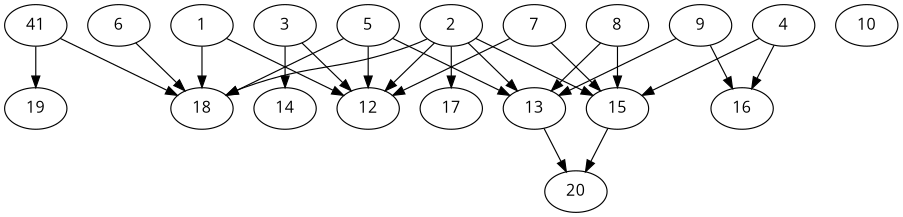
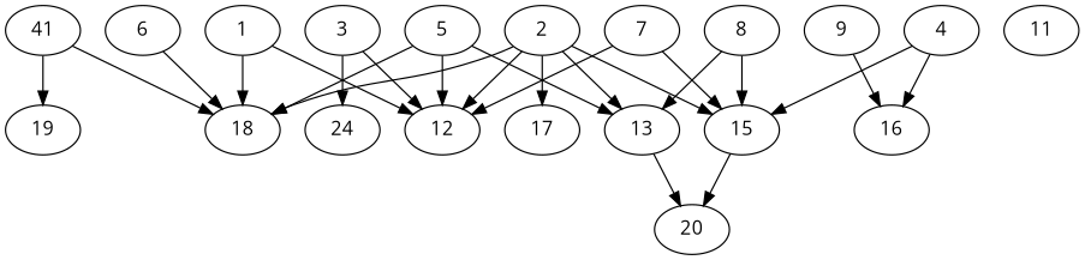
  digraph {
    fontname="Open Sans"
    node [alpha=0.12 fontname="Open Sans"]
    edge [fontname="Open Sans"]
    1 [expect_size=19807232]
    18 [expect_size=10363904]
    12 [alpha=0.20 expect_size=15238144]
    2 [alpha=0.01 expect_size=24865792]
    13 [alpha=0.15 expect_size=16631808]
    17 [alpha=0.19 expect_size=20098048]
    15 [alpha=0.13 expect_size=9422848]
    20 [alpha=0.05 expect_size=9263104]
    3 [alpha=0.01 expect_size=30027776]
-   14 [alpha=0.06 expect_size=19392512]
+   14 [alpha=0.06 expect_size=19392512 label=24]
    4 [alpha=0.16 expect_size=45107200]
    16 [alpha=0.11 expect_size=33331200]
    5 [alpha=0.10 expect_size=41443328]
    6 [alpha=0.14 expect_size=14985216]
    7 [alpha=0.16 expect_size=29939712]
    8 [alpha=0.07 expect_size=13822976]
    9 [expect_size=45195264]
-   10 [alpha=0.20 expect_size=10075136]
+   10 [alpha=0.20 expect_size=10075136 label=11]
    n19 [alpha=0.08 expect_size=32960512 label=41]
    19 [expect_size=27055104]
    1 -> 18
    1 -> 12
    2 -> 18
    2 -> 12
    2 -> 13
    2 -> 17
    2 -> 15
    13 -> 20
    15 -> 20
    3 -> 12
    3 -> 14
    4 -> 15
    4 -> 16
    5 -> 18
    5 -> 12
    5 -> 13
    6 -> 18
    7 -> 12
    7 -> 15
    8 -> 13
    8 -> 15
-   9 -> 13
    9 -> 16
    n19 -> 18
    n19 -> 19
  }
